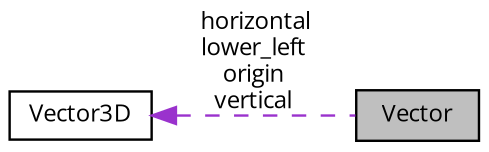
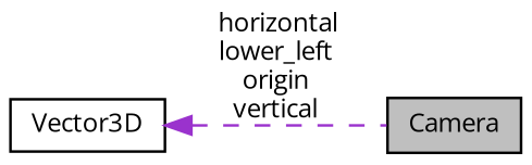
  digraph {
    rankdir=LR
    fontname="Open Sans"
    node [color=black fontname="Open Sans" fontsize=10 shape=record style=filled]
-   n1 [fillcolor=grey75 fontcolor=black height=0.2 label=Vector width=0.4]
+   n1 [fillcolor=grey75 fontcolor=black height=0.2 label=Camera width=0.4]
    n2 [fillcolor=white height=0.2 label=Vector3D width=0.4]
    n2 -> n1 [color=darkorchid3 dir=back fontname="Open Sans" fontsize=10 label=" horizontal\nlower_left\norigin\nvertical" labelfontname=Helvetica labelfontsize=10 style=dashed]
  }
